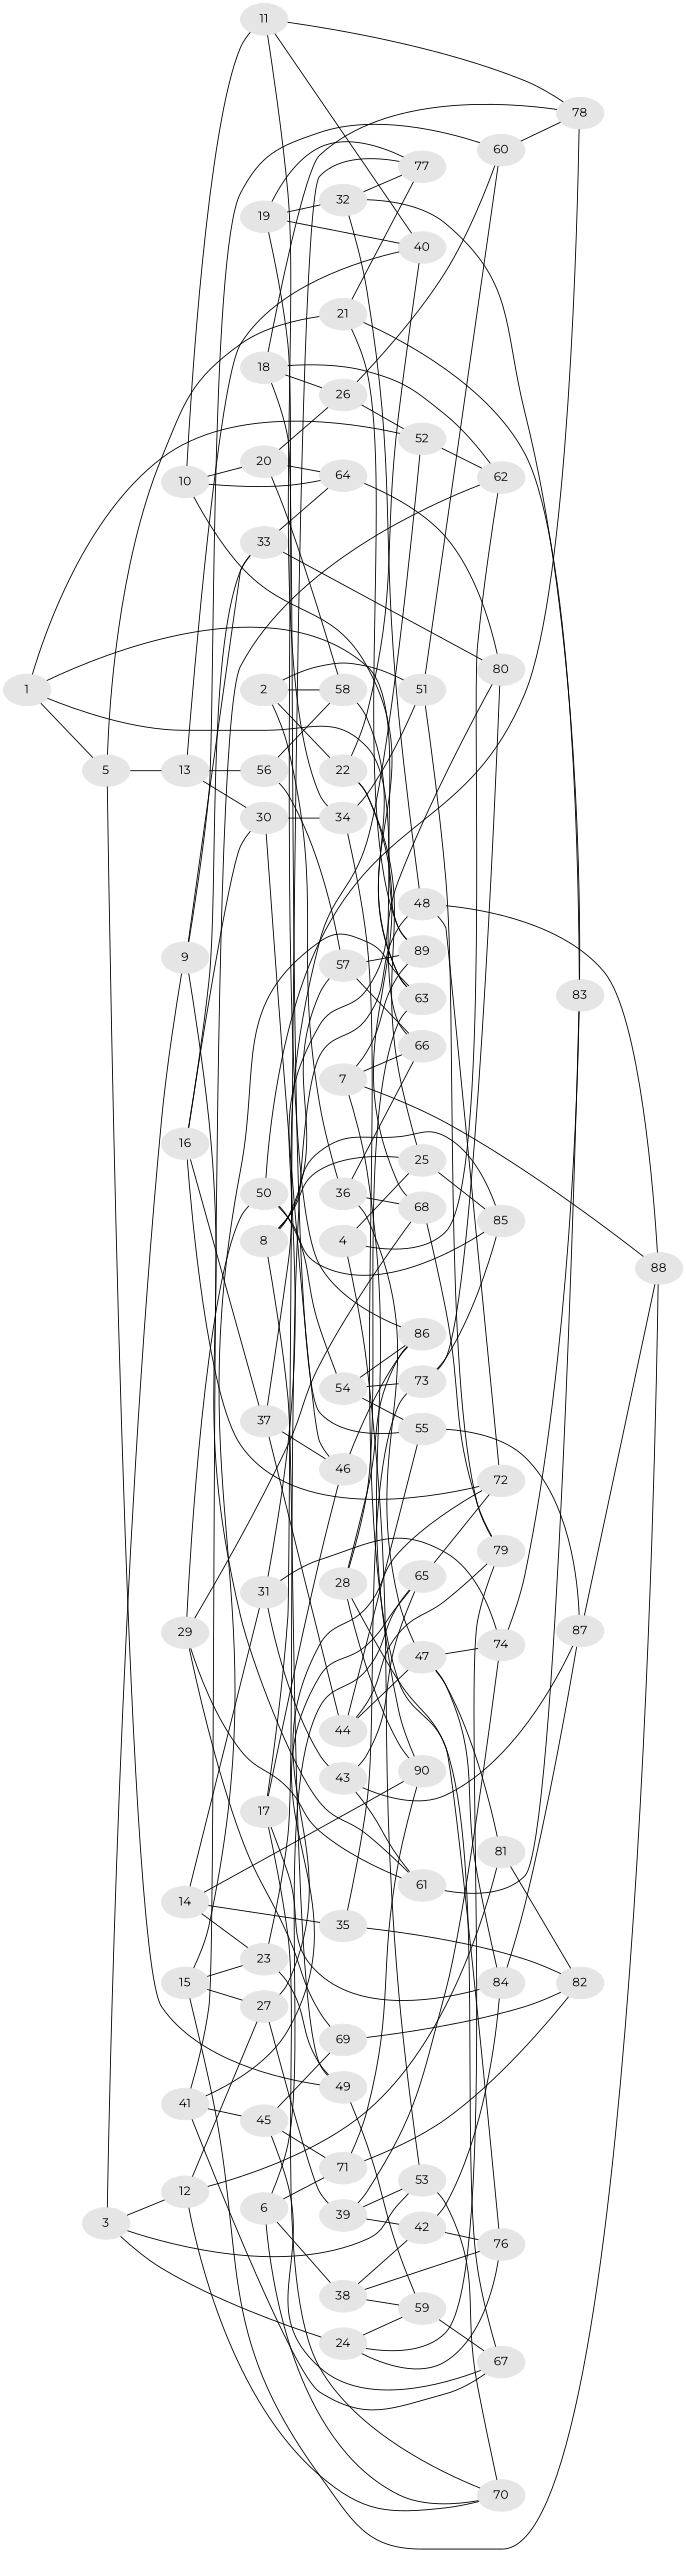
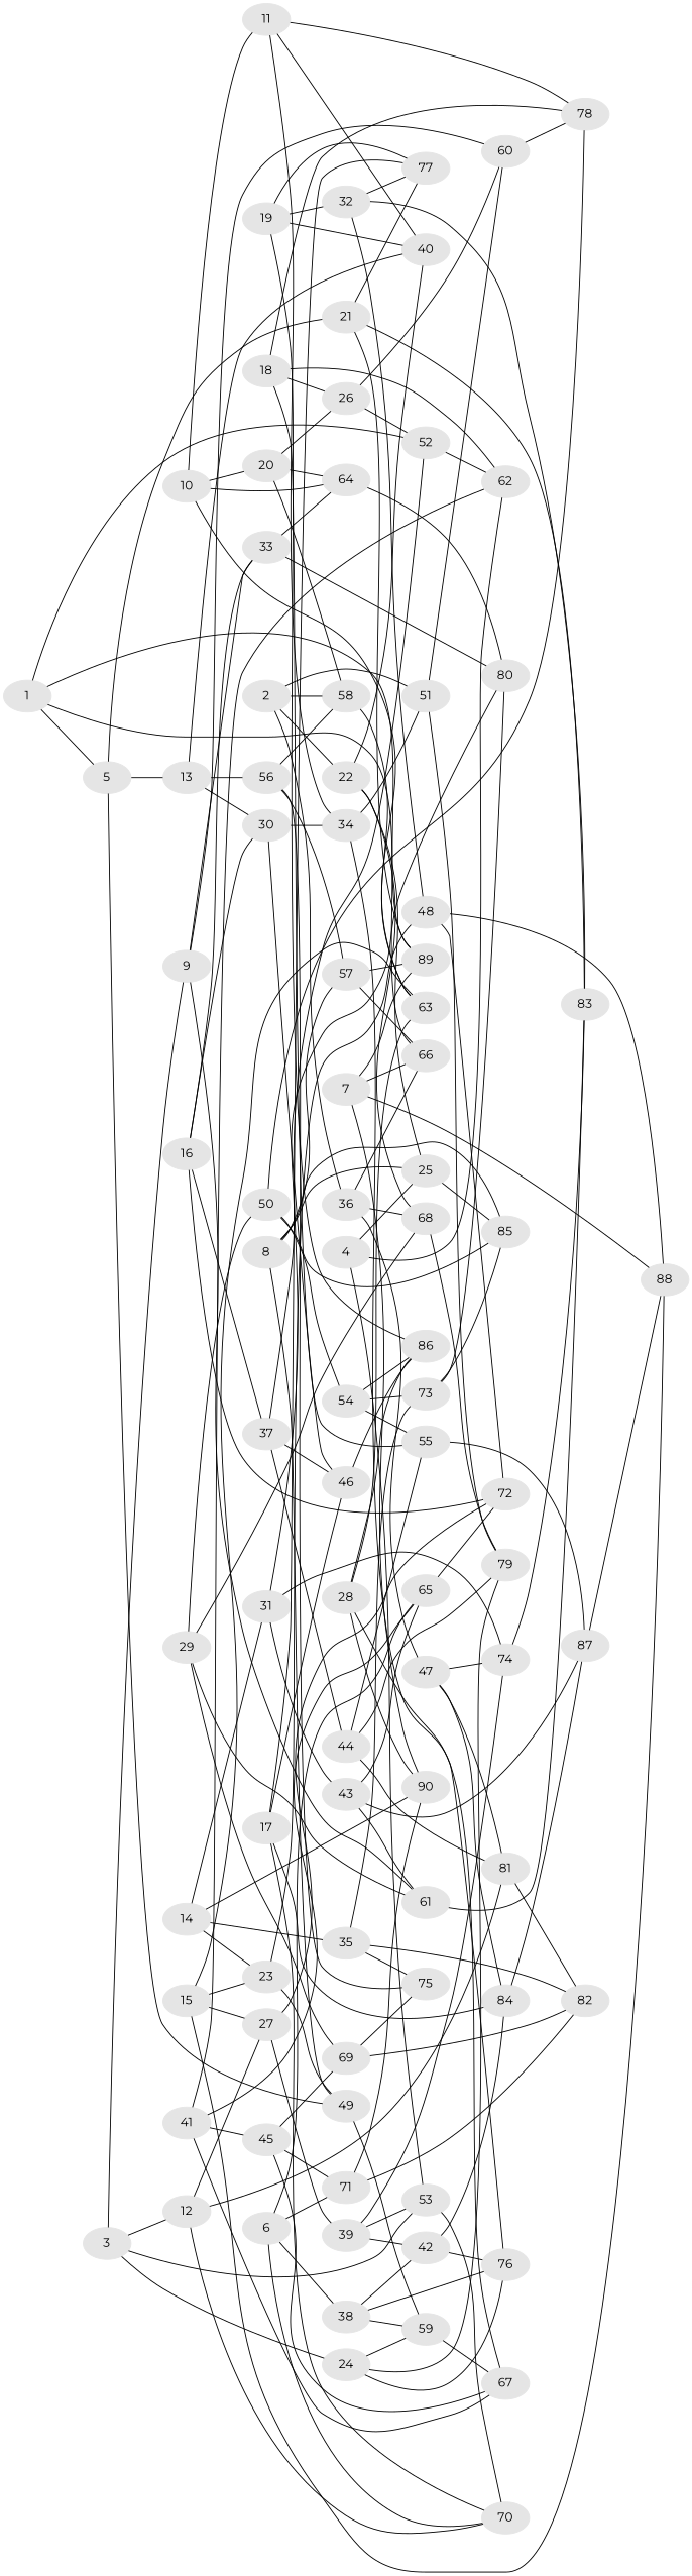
  graph {
    fontname=Montserrat
    rankdir=LR
    node [color=gray90 fontname=Montserrat style=filled]
    edge [fontname=Montserrat]
    1
    5
    52
    66
    89
    13
    21
    49
    62
    2
    22
    36
    51
    58
    25
    40
    68
    47
    60
    79
    63
    3
    9
    12
    24
    53
    33
    61
    70
    27
    81
    59
    76
    4
    85
    30
    56
    77
    83
    6
    38
    65
    71
    42
    72
    90
    82
    7
    88
    8
    57
    64
    80
    78
    10
    11
    20
    34
    26
    67
    39
    46
+   75
    14
    23
    31
    35
    48
    43
    74
    73
    15
    16
    37
    44
    17
    84
    86
    87
    18
    55
    19
    32
    28
    29
    50
    69
    54
    41
    45
    1 -- 5
    1 -- 52
    1 -- 66
    1 -- 89
    5 -- 13
    5 -- 21
    5 -- 49
    52 -- 62
    13 -- 40
    13 -- 30
    13 -- 56
    21 -- 89
    21 -- 77
    21 -- 83
    49 -- 59
    2 -- 22
    2 -- 36
    2 -- 51
    2 -- 58
    22 -- 25
    22 -- 40
    22 -- 68
    36 -- 66
    36 -- 68
    36 -- 47
    51 -- 60
    51 -- 79
    58 -- 63
    25 -- 85
    68 -- 79
    47 -- 81
    47 -- 74
    47 -- 84
    60 -- 78
    3 -- 9
    3 -- 12
    3 -- 24
    3 -- 53
    9 -- 60
    9 -- 33
    9 -- 61
    12 -- 70
    12 -- 27
    12 -- 81
    24 -- 79
    24 -- 59
    24 -- 76
    53 -- 70
    33 -- 64
    33 -- 80
    61 -- 83
    27 -- 72
    27 -- 39
    81 -- 82
    59 -- 67
    4 -- 62
    4 -- 25
    4 -- 53
    30 -- 34
    30 -- 46
    56 -- 58
    56 -- 57
+   56 -- 75
    6 -- 70
    6 -- 38
    6 -- 65
    6 -- 71
    38 -- 59
    38 -- 76
    38 -- 42
    65 -- 72
    71 -- 90
    71 -- 82
    42 -- 76
    42 -- 84
    7 -- 66
    7 -- 89
    7 -- 90
    7 -- 88
    8 -- 49
    8 -- 25
    8 -- 85
    8 -- 57
    57 -- 66
    57 -- 89
    64 -- 80
    10 -- 63
    10 -- 64
    10 -- 11
    10 -- 20
    11 -- 40
    11 -- 78
    11 -- 34
    20 -- 58
    20 -- 64
    20 -- 26
    34 -- 51
    34 -- 67
    26 -- 52
    26 -- 60
    39 -- 53
    39 -- 42
    39 -- 74
    46 -- 86
    14 -- 90
    14 -- 23
    14 -- 31
    14 -- 35
    23 -- 49
    23 -- 48
    31 -- 52
    31 -- 43
    31 -- 74
    35 -- 82
+   35 -- 75
    35 -- 73
    48 -- 72
    48 -- 88
    43 -- 61
    43 -- 65
    43 -- 87
    74 -- 83
    73 -- 85
    73 -- 80
    15 -- 63
    15 -- 27
    15 -- 88
    15 -- 23
    16 -- 33
    16 -- 30
    16 -- 72
    16 -- 37
    37 -- 80
    37 -- 46
    37 -- 44
    44 -- 79
-   44 -- 47
+   44 -- 81
    44 -- 55
    17 -- 70
    17 -- 77
    17 -- 46
    17 -- 84
    84 -- 87
    87 -- 88
    18 -- 62
    18 -- 78
    18 -- 26
    18 -- 55
    55 -- 87
    19 -- 40
    19 -- 77
    19 -- 86
    19 -- 32
    32 -- 77
    32 -- 83
    32 -- 48
    28 -- 63
    28 -- 76
    28 -- 90
    28 -- 86
    29 -- 68
    29 -- 61
    29 -- 50
    29 -- 69
    50 -- 85
    50 -- 78
    50 -- 54
    69 -- 82
+   69 -- 75
    54 -- 73
    54 -- 86
    54 -- 55
    41 -- 62
    41 -- 65
    41 -- 67
    41 -- 45
    45 -- 71
    45 -- 67
    45 -- 69
  }
